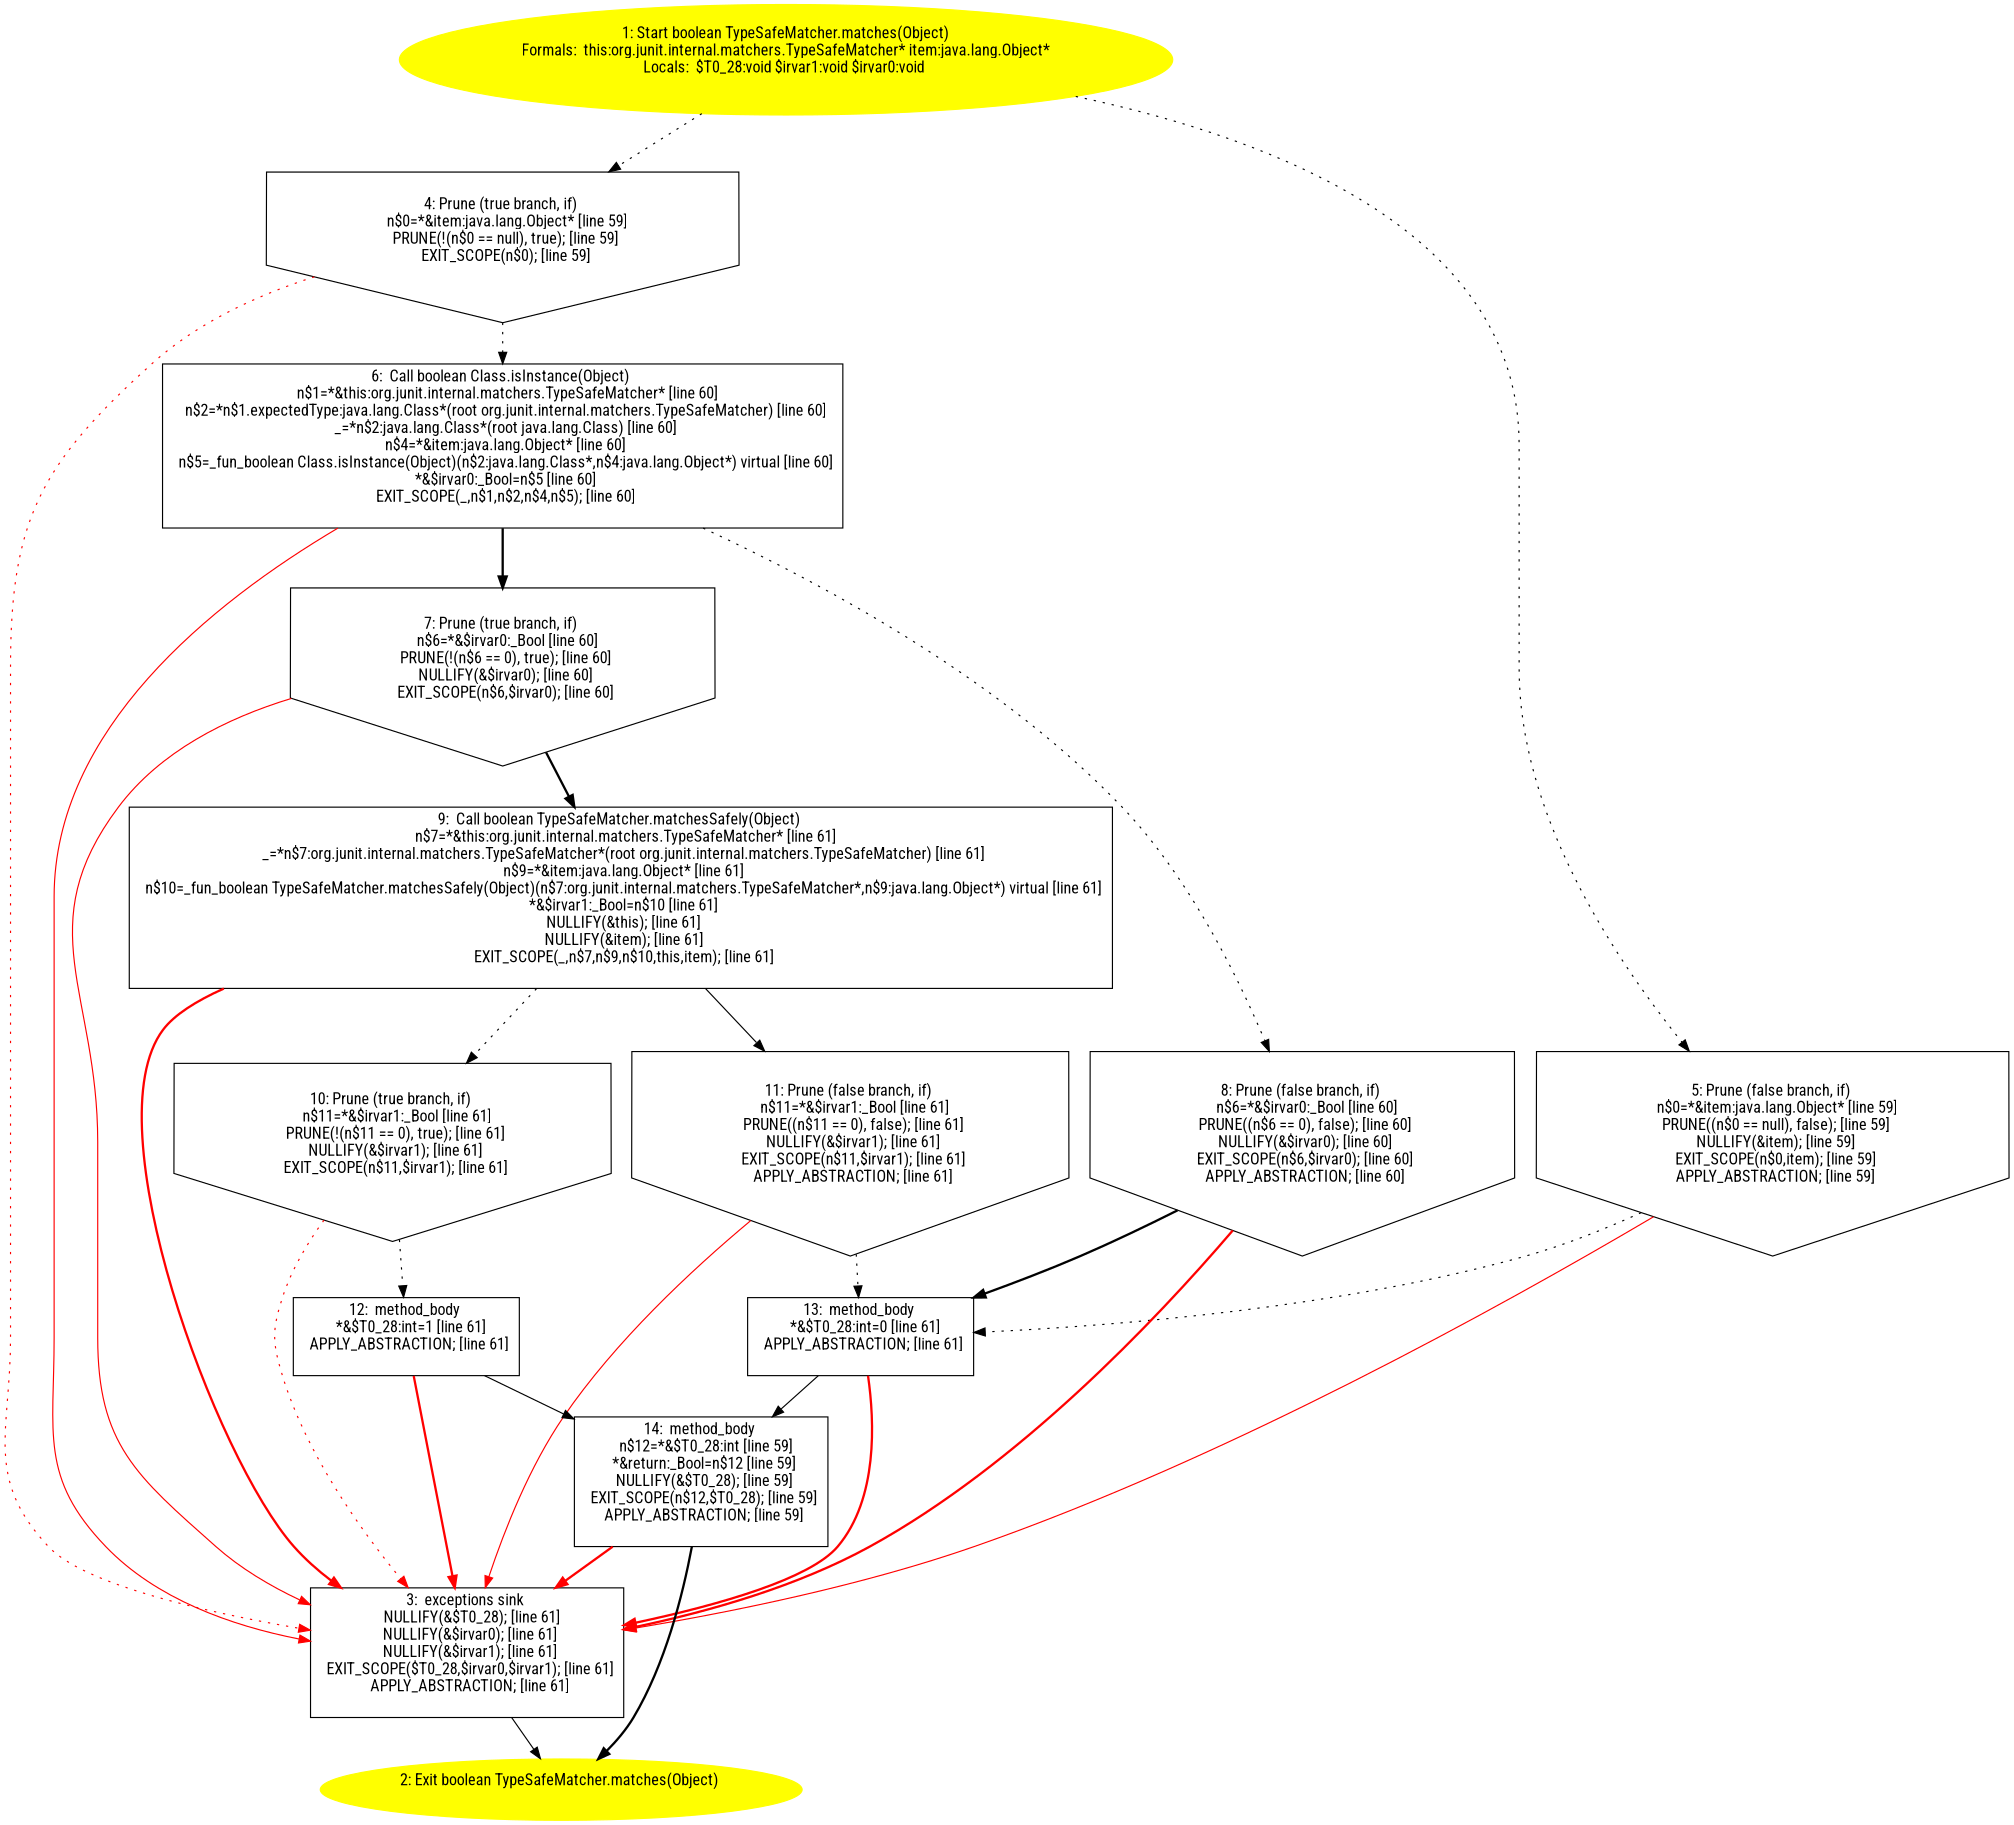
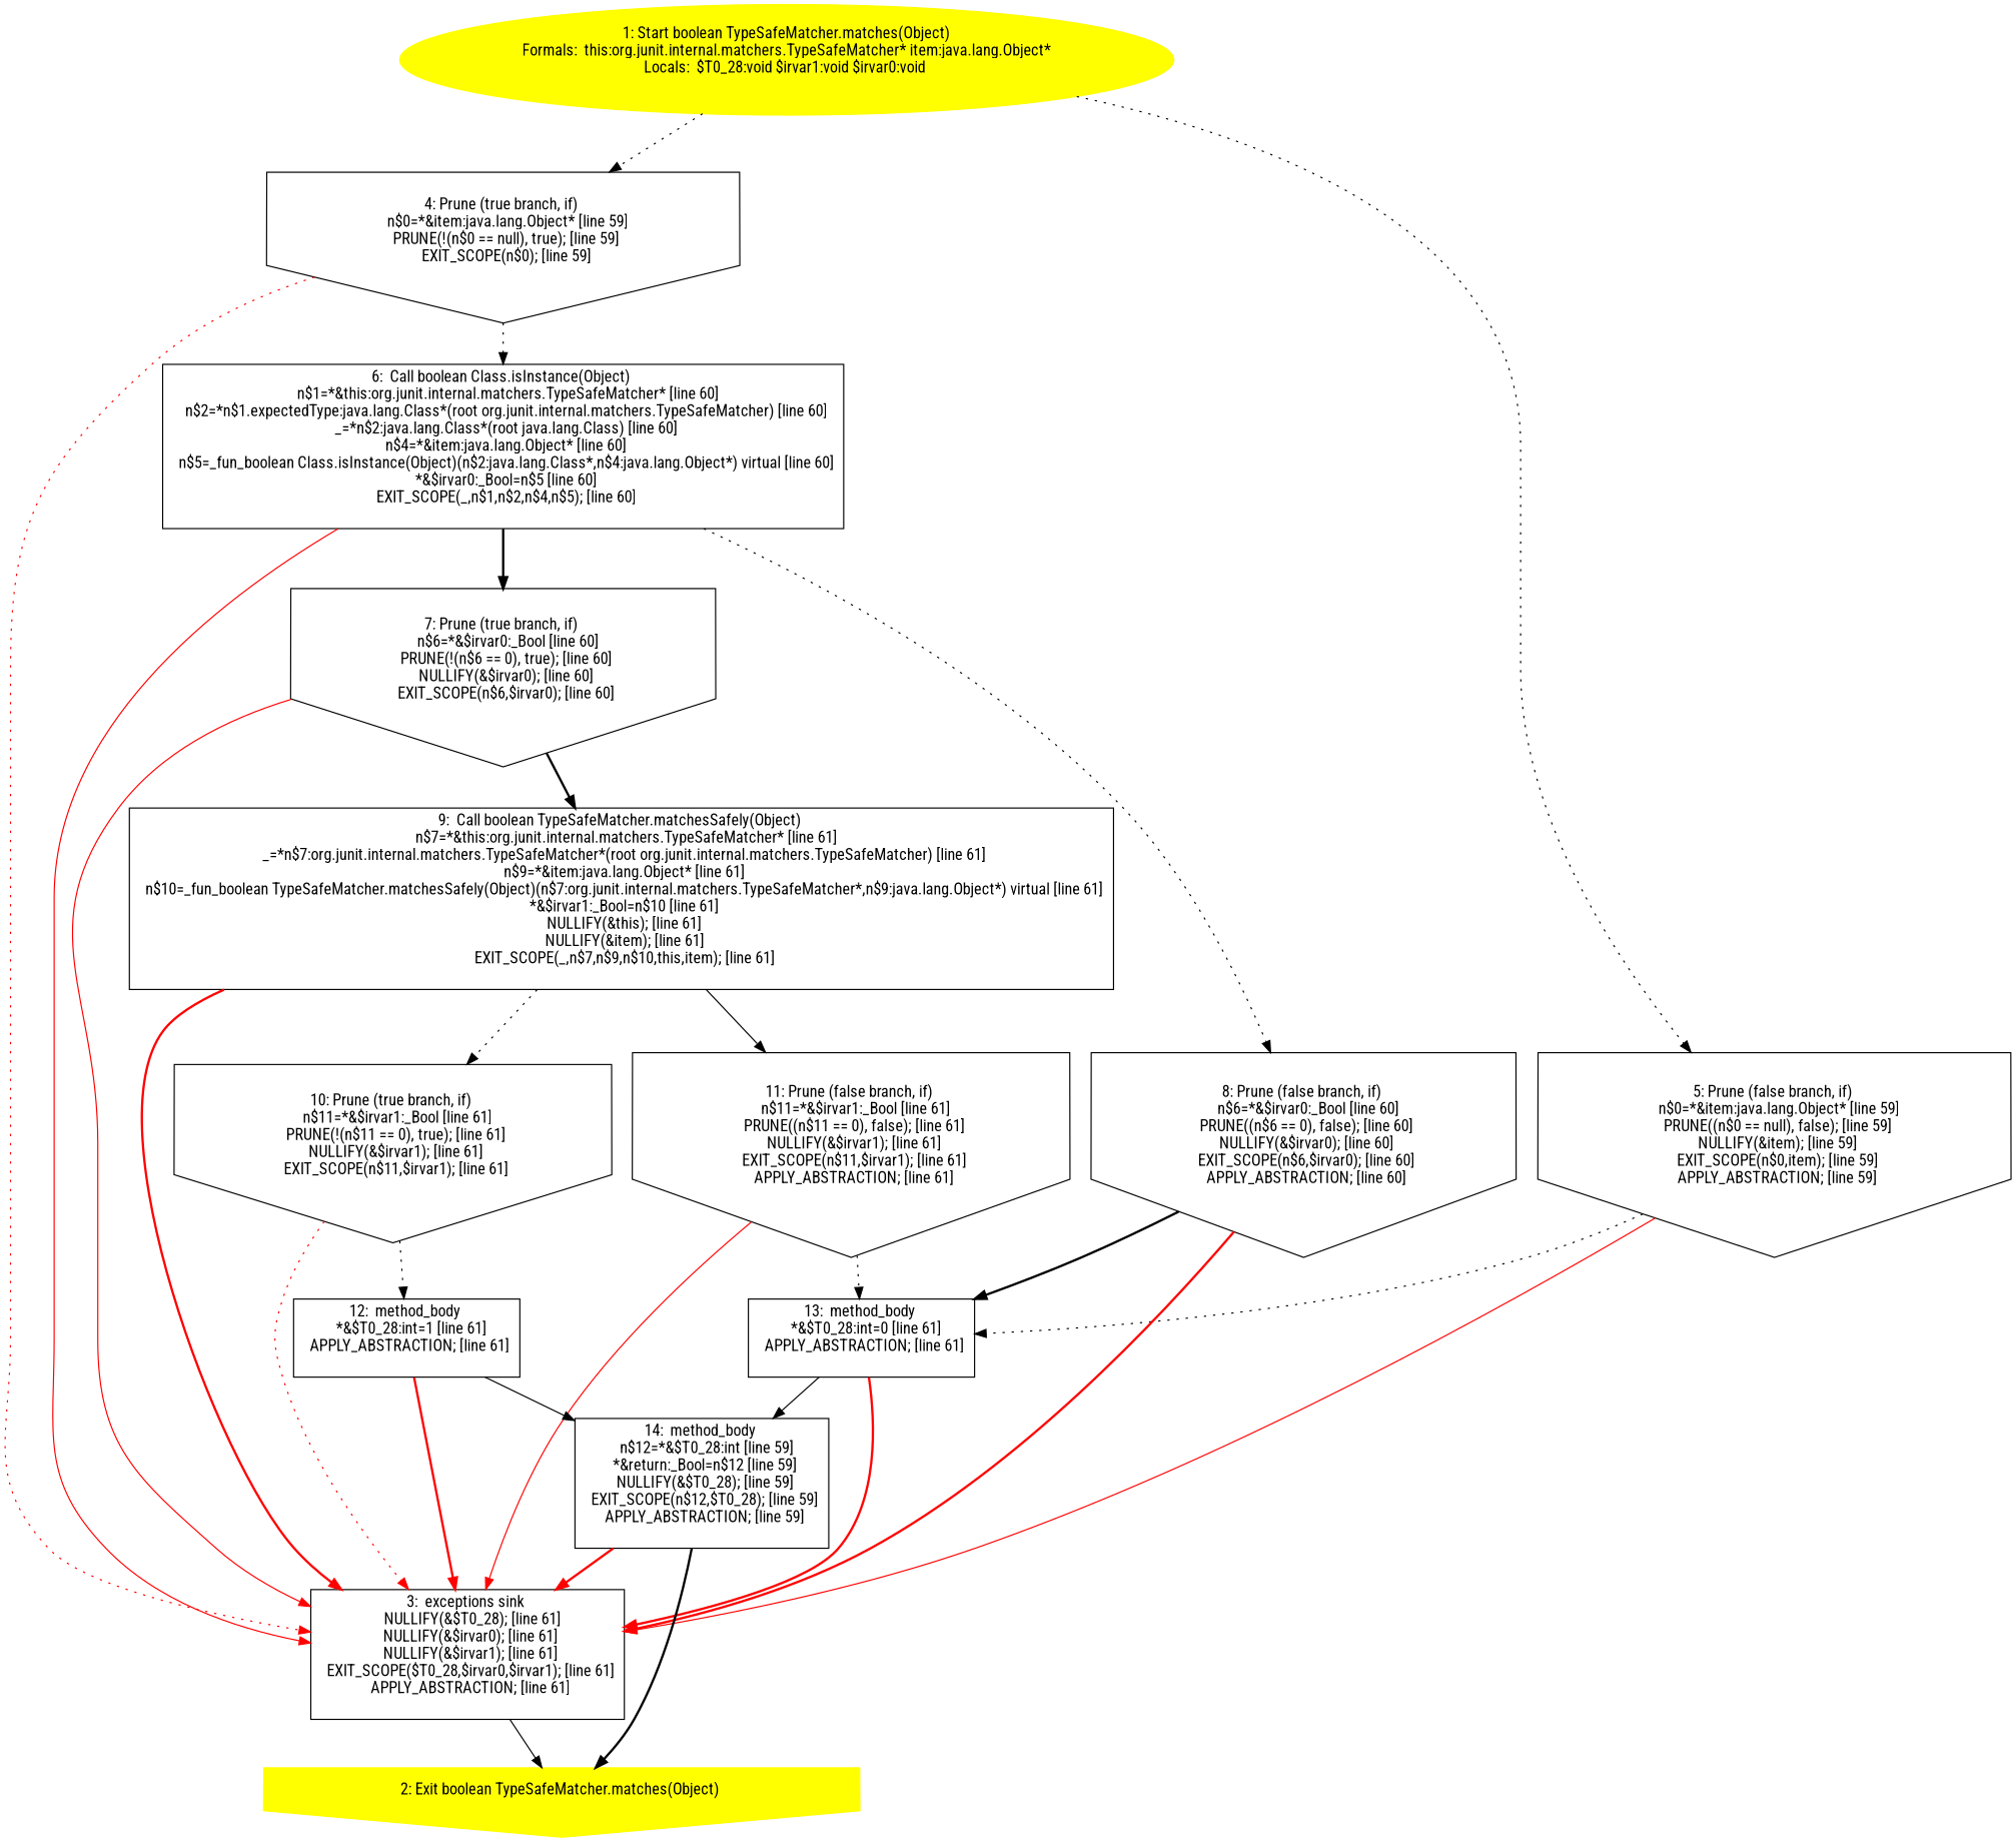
  digraph {
    fontname="Roboto Condensed"
    node [fontname="Roboto Condensed" shape=invhouse]
    edge [style=dotted fontname="Roboto Condensed"]
    n1 [color=yellow label="1: Start boolean TypeSafeMatcher.matches(Object)\nFormals:  this:org.junit.internal.matchers.TypeSafeMatcher* item:java.lang.Object*\nLocals:  $T0_28:void $irvar1:void $irvar0:void \n  " style=filled shape=""]
    n2 [label="4: Prune (true branch, if) \n   n$0=*&item:java.lang.Object* [line 59]\n  PRUNE(!(n$0 == null), true); [line 59]\n  EXIT_SCOPE(n$0); [line 59]\n "]
    n3 [label="5: Prune (false branch, if) \n   n$0=*&item:java.lang.Object* [line 59]\n  PRUNE((n$0 == null), false); [line 59]\n  NULLIFY(&item); [line 59]\n  EXIT_SCOPE(n$0,item); [line 59]\n  APPLY_ABSTRACTION; [line 59]\n "]
    n4 [label="3:  exceptions sink \n   NULLIFY(&$T0_28); [line 61]\n  NULLIFY(&$irvar0); [line 61]\n  NULLIFY(&$irvar1); [line 61]\n  EXIT_SCOPE($T0_28,$irvar0,$irvar1); [line 61]\n  APPLY_ABSTRACTION; [line 61]\n " shape=box]
    n5 [label="6:  Call boolean Class.isInstance(Object) \n   n$1=*&this:org.junit.internal.matchers.TypeSafeMatcher* [line 60]\n  n$2=*n$1.expectedType:java.lang.Class*(root org.junit.internal.matchers.TypeSafeMatcher) [line 60]\n  _=*n$2:java.lang.Class*(root java.lang.Class) [line 60]\n  n$4=*&item:java.lang.Object* [line 60]\n  n$5=_fun_boolean Class.isInstance(Object)(n$2:java.lang.Class*,n$4:java.lang.Object*) virtual [line 60]\n  *&$irvar0:_Bool=n$5 [line 60]\n  EXIT_SCOPE(_,n$1,n$2,n$4,n$5); [line 60]\n " shape=box]
    n6 [label="13:  method_body \n   *&$T0_28:int=0 [line 61]\n  APPLY_ABSTRACTION; [line 61]\n " shape=box]
-   n7 [color=yellow label="2: Exit boolean TypeSafeMatcher.matches(Object) \n  " style=filled shape=""]
+   n7 [color=yellow label="2: Exit boolean TypeSafeMatcher.matches(Object) \n  " style=filled]
    n8 [label="7: Prune (true branch, if) \n   n$6=*&$irvar0:_Bool [line 60]\n  PRUNE(!(n$6 == 0), true); [line 60]\n  NULLIFY(&$irvar0); [line 60]\n  EXIT_SCOPE(n$6,$irvar0); [line 60]\n "]
    n9 [label="8: Prune (false branch, if) \n   n$6=*&$irvar0:_Bool [line 60]\n  PRUNE((n$6 == 0), false); [line 60]\n  NULLIFY(&$irvar0); [line 60]\n  EXIT_SCOPE(n$6,$irvar0); [line 60]\n  APPLY_ABSTRACTION; [line 60]\n "]
    n10 [label="14:  method_body \n   n$12=*&$T0_28:int [line 59]\n  *&return:_Bool=n$12 [line 59]\n  NULLIFY(&$T0_28); [line 59]\n  EXIT_SCOPE(n$12,$T0_28); [line 59]\n  APPLY_ABSTRACTION; [line 59]\n " shape=box]
    n11 [label="9:  Call boolean TypeSafeMatcher.matchesSafely(Object) \n   n$7=*&this:org.junit.internal.matchers.TypeSafeMatcher* [line 61]\n  _=*n$7:org.junit.internal.matchers.TypeSafeMatcher*(root org.junit.internal.matchers.TypeSafeMatcher) [line 61]\n  n$9=*&item:java.lang.Object* [line 61]\n  n$10=_fun_boolean TypeSafeMatcher.matchesSafely(Object)(n$7:org.junit.internal.matchers.TypeSafeMatcher*,n$9:java.lang.Object*) virtual [line 61]\n  *&$irvar1:_Bool=n$10 [line 61]\n  NULLIFY(&this); [line 61]\n  NULLIFY(&item); [line 61]\n  EXIT_SCOPE(_,n$7,n$9,n$10,this,item); [line 61]\n " shape=box]
    n12 [label="10: Prune (true branch, if) \n   n$11=*&$irvar1:_Bool [line 61]\n  PRUNE(!(n$11 == 0), true); [line 61]\n  NULLIFY(&$irvar1); [line 61]\n  EXIT_SCOPE(n$11,$irvar1); [line 61]\n "]
    n13 [label="11: Prune (false branch, if) \n   n$11=*&$irvar1:_Bool [line 61]\n  PRUNE((n$11 == 0), false); [line 61]\n  NULLIFY(&$irvar1); [line 61]\n  EXIT_SCOPE(n$11,$irvar1); [line 61]\n  APPLY_ABSTRACTION; [line 61]\n "]
    n14 [label="12:  method_body \n   *&$T0_28:int=1 [line 61]\n  APPLY_ABSTRACTION; [line 61]\n " shape=box]
    n1 -> n2
    n1 -> n3
    n2 -> n4 [color=red]
    n2 -> n5
    n3 -> n4 [color=red style=solid]
    n3 -> n6
    n4 -> n7 [style=solid]
    n5 -> n4 [color=red style=solid]
    n5 -> n8 [style=bold]
    n5 -> n9
    n6 -> n4 [color=red style=bold]
    n6 -> n10 [style=solid]
    n8 -> n4 [color=red style=solid]
    n8 -> n11 [style=bold]
    n9 -> n4 [color=red style=bold]
    n9 -> n6 [style=bold]
    n10 -> n4 [color=red style=bold]
    n10 -> n7 [style=bold]
    n11 -> n4 [color=red style=bold]
    n11 -> n12
    n11 -> n13 [style=solid]
    n12 -> n4 [color=red]
    n12 -> n14
    n13 -> n4 [color=red style=solid]
    n13 -> n6
    n14 -> n4 [color=red style=bold]
    n14 -> n10 [style=solid]
  }
